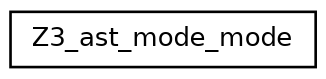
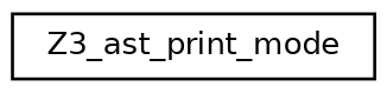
  digraph {
    rankdir=LR
-   n1 [color=black fillcolor=white fontname=Helvetica fontsize=10 height=0.2 label=Z3_ast_mode_mode shape=record style=filled width=0.4]
+   n1 [color=black fillcolor=white fontname=Helvetica fontsize=10 height=0.2 label=Z3_ast_print_mode shape=record style=filled width=0.4]
  }
